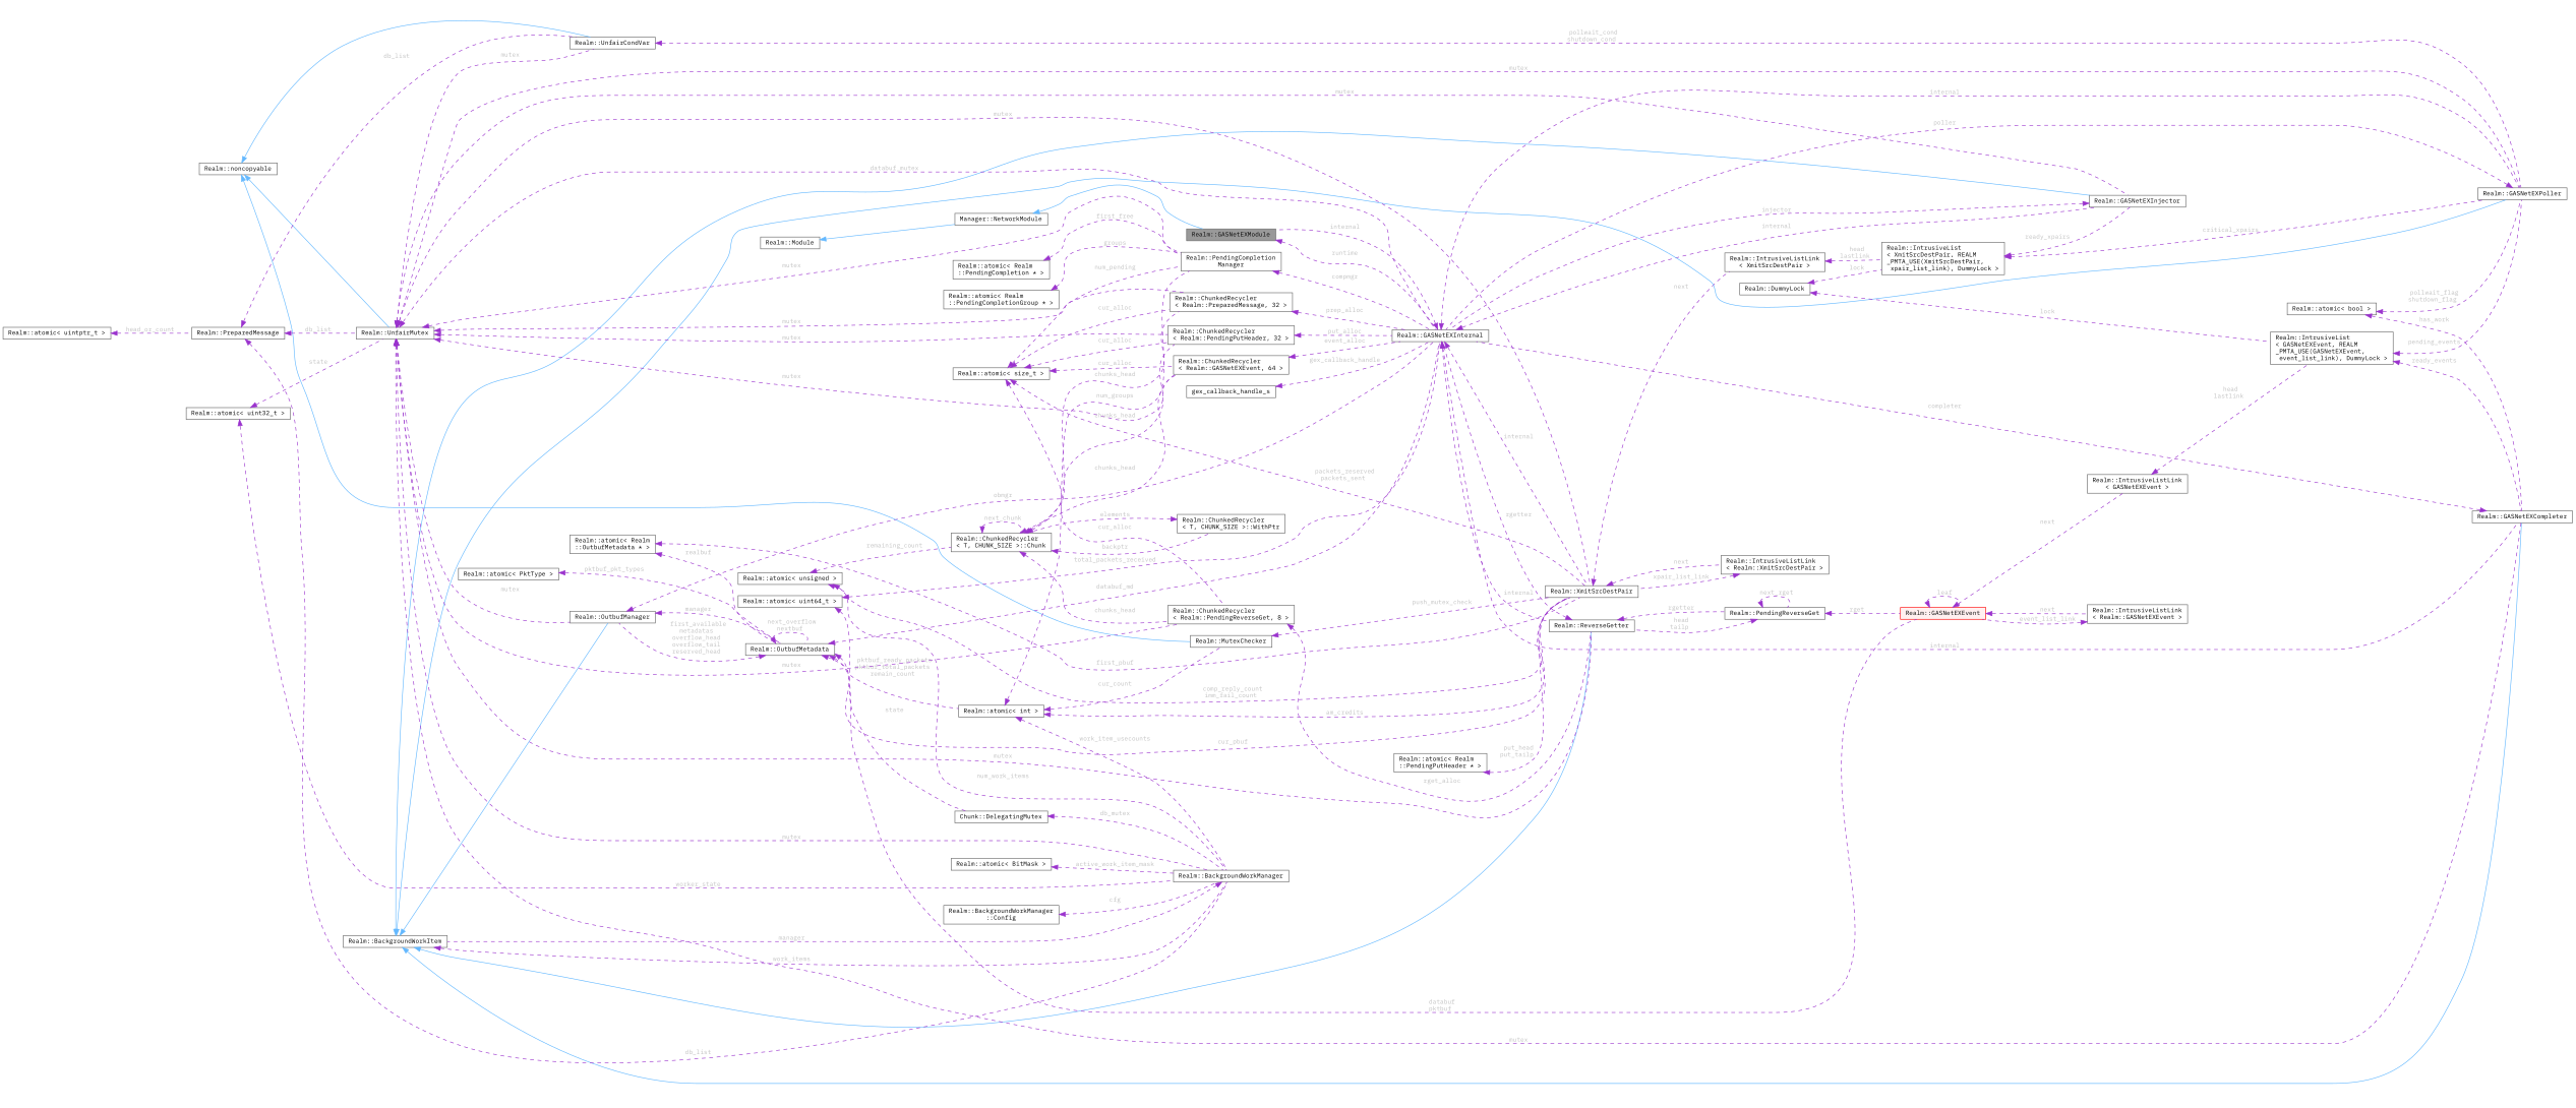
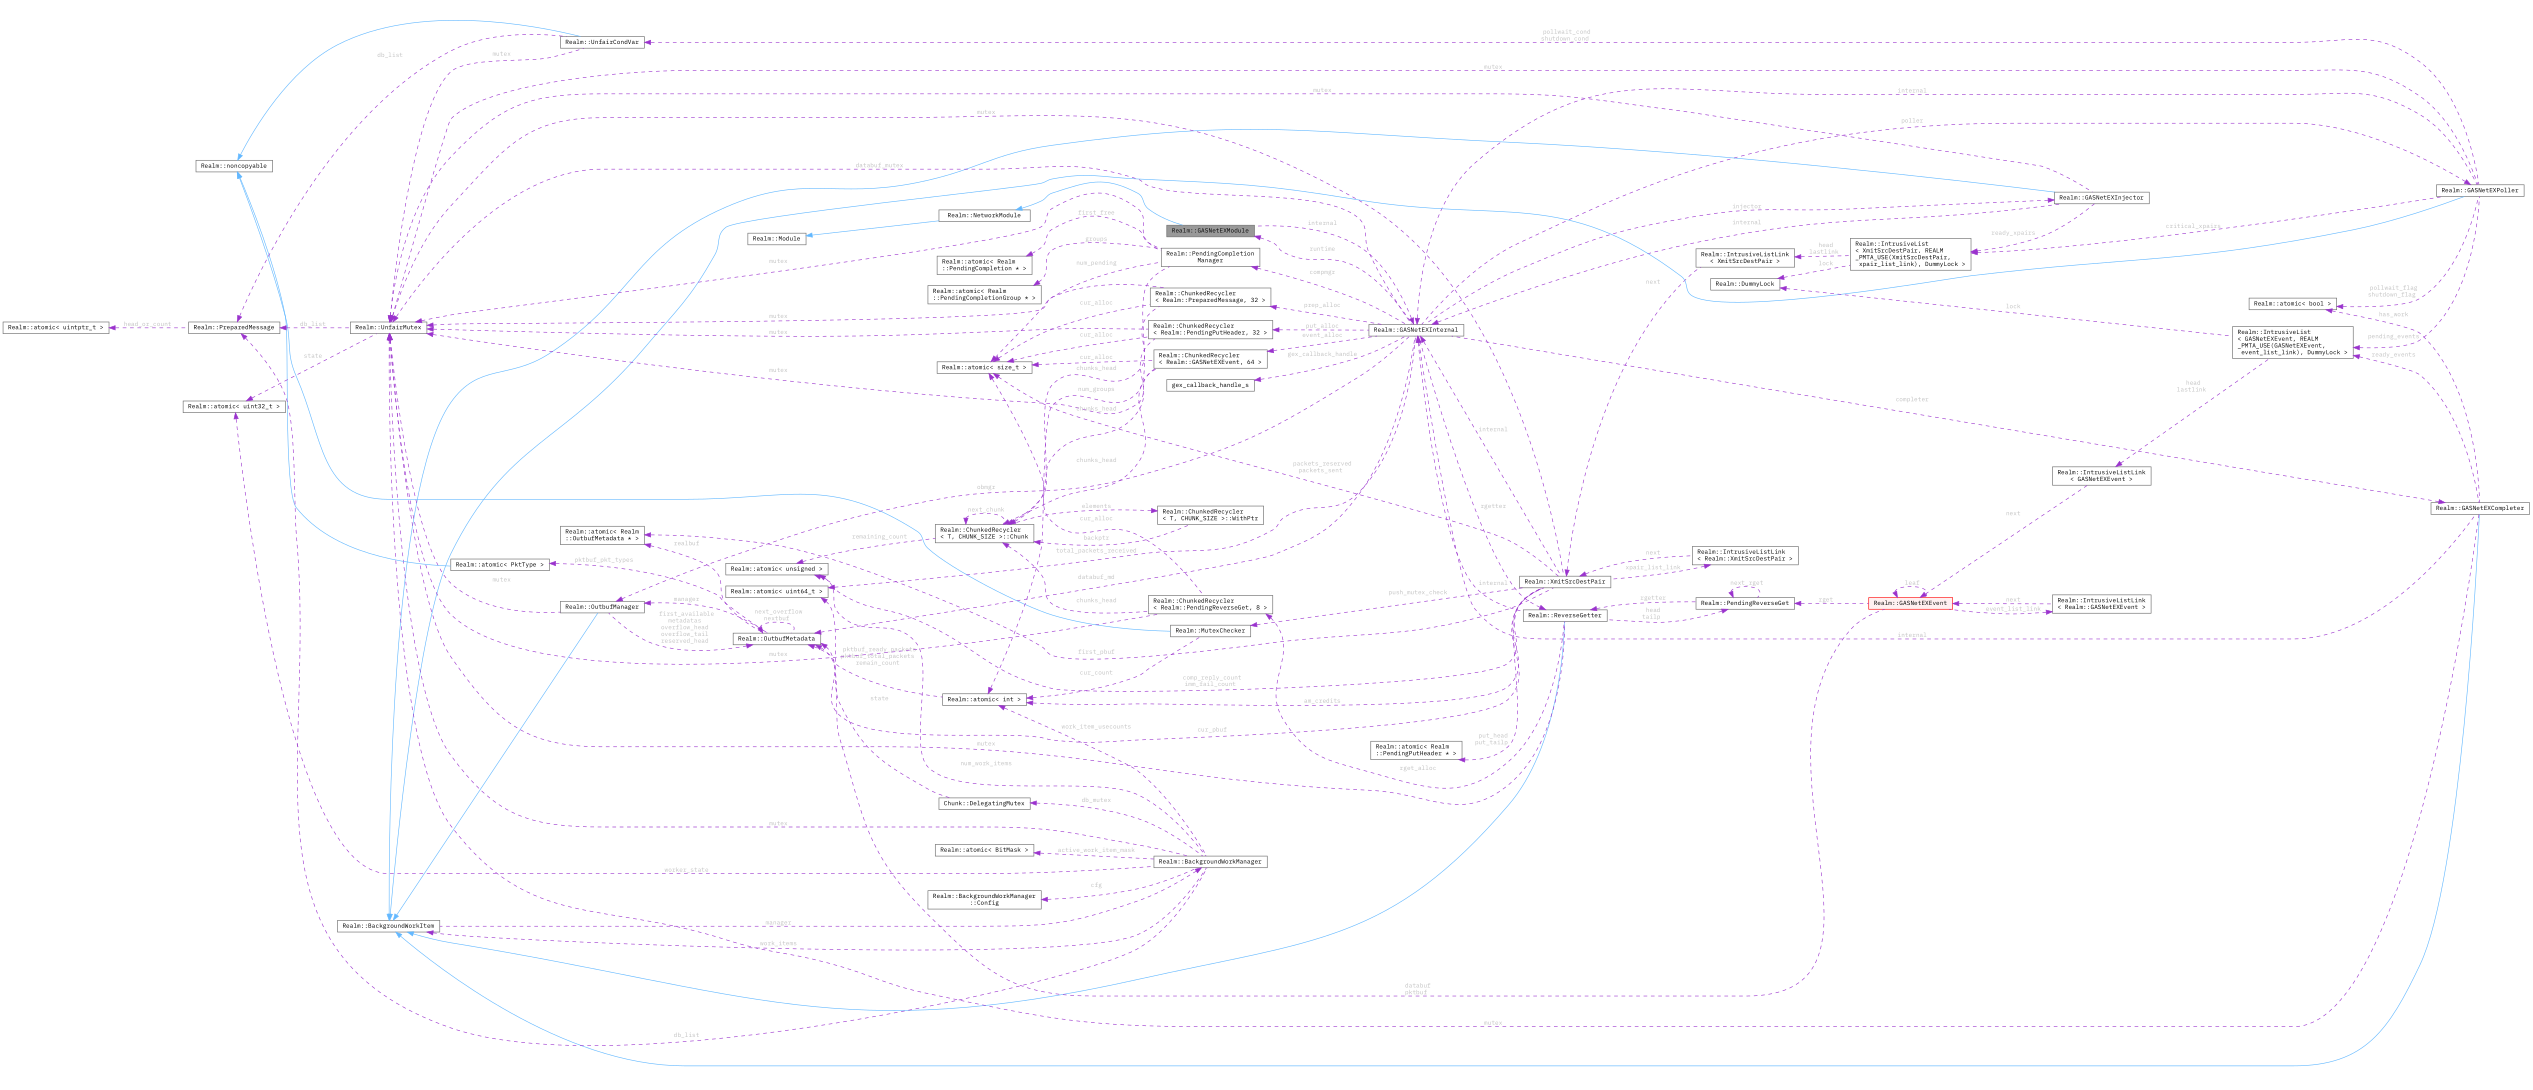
  digraph {
    fontname="IBM Plex Mono"
    rankdir=LR
    node [color=gray40 fillcolor=white fontname="IBM Plex Mono" fontsize=10 shape=box style=filled]
    edge [color=darkorchid3 dir=back fontcolor=grey fontname="IBM Plex Mono" fontsize=10 labelfontname=Helvetica labelfontsize=10 style=dashed]
    n1 [fillcolor=grey60 fontcolor=black height=0.2 label="Realm::GASNetEXModule" width=0.4]
    n2 [height=0.2 label="Realm::GASNetEXInternal" width=0.4]
    n3 [height=0.2 label="Realm::GASNetEXPoller" width=0.4]
    n4 [height=0.2 label="Realm::XmitSrcDestPair" width=0.4]
    n5 [height=0.2 label="Realm::ReverseGetter" width=0.4]
    n6 [height=0.2 label="Realm::GASNetEXInjector" width=0.4]
    n7 [height=0.2 label="Realm::GASNetEXCompleter" width=0.4]
-   n8 [height=0.2 label="Manager::NetworkModule" width=0.4]
+   n8 [height=0.2 label="Realm::NetworkModule" width=0.4]
    n9 [height=0.2 label="Realm::Module" width=0.4]
    n10 [height=0.2 label="Realm::IntrusiveListLink\l\< XmitSrcDestPair \>" width=0.4]
    n11 [height=0.2 label="Realm::IntrusiveListLink\l\< Realm::XmitSrcDestPair \>" width=0.4]
    n12 [height=0.2 label="Realm::PendingReverseGet" width=0.4]
    n13 [height=0.2 label="Realm::BackgroundWorkItem" width=0.4]
    n14 [height=0.2 label="Realm::BackgroundWorkManager" width=0.4]
    n15 [height=0.2 label="Realm::OutbufManager" width=0.4]
    n16 [height=0.2 label="Realm::OutbufMetadata" width=0.4]
    n17 [height=0.2 label="Realm::BackgroundWorkManager\l::Config" width=0.4]
    n18 [height=0.2 label="Realm::UnfairMutex" width=0.4]
    n19 [height=0.2 label="Realm::UnfairCondVar" width=0.4]
    n20 [height=0.2 label="Realm::ChunkedRecycler\l\< Realm::PendingReverseGet, 8 \>" width=0.4]
    n21 [height=0.2 label="Realm::PendingCompletion\lManager" width=0.4]
    n22 [height=0.2 label="Realm::ChunkedRecycler\l\< Realm::GASNetEXEvent, 64 \>" width=0.4]
    n23 [height=0.2 label="Realm::ChunkedRecycler\l\< Realm::PreparedMessage, 32 \>" width=0.4]
    n24 [height=0.2 label="Realm::ChunkedRecycler\l\< Realm::PendingPutHeader, 32 \>" width=0.4]
    n25 [height=0.2 label="Realm::noncopyable" width=0.4]
    n26 [height=0.2 label="Realm::MutexChecker" width=0.4]
    n27 [height=0.2 label="Realm::atomic\< uint32_t \>" width=0.4]
    n28 [height=0.2 label="Realm::PreparedMessage" width=0.4]
    n29 [height=0.2 label="Realm::atomic\< uintptr_t \>" width=0.4]
    n30 [height=0.2 label="Realm::atomic\< unsigned \>" width=0.4]
    n31 [height=0.2 label="Realm::ChunkedRecycler\l\< T, CHUNK_SIZE \>::Chunk" width=0.4]
    n32 [height=0.2 label="Realm::ChunkedRecycler\l\< T, CHUNK_SIZE \>::WithPtr" width=0.4]
    n33 [height=0.2 label="Realm::atomic\< BitMask \>" width=0.4]
    n34 [height=0.2 label="Realm::atomic\< int \>" width=0.4]
    n35 [color=red fillcolor="#FFF0F0" height=0.2 label="Realm::GASNetEXEvent" width=0.4]
    n36 [height=0.2 label="Chunk::DelegatingMutex" width=0.4]
    n37 [height=0.2 label="Realm::atomic\< uint64_t \>" width=0.4]
    n38 [height=0.2 label="Realm::atomic\< bool \>" width=0.4]
    n39 [height=0.2 label="Realm::IntrusiveList\l\< XmitSrcDestPair, REALM\l_PMTA_USE(XmitSrcDestPair,\l xpair_list_link), DummyLock \>" width=0.4]
    n40 [height=0.2 label="Realm::DummyLock" width=0.4]
    n41 [height=0.2 label="Realm::IntrusiveList\l\< GASNetEXEvent, REALM\l_PMTA_USE(GASNetEXEvent,\l event_list_link), DummyLock \>" width=0.4]
    n42 [height=0.2 label="Realm::atomic\< size_t \>" width=0.4]
    n43 [height=0.2 label="Realm::atomic\< Realm\l::OutbufMetadata * \>" width=0.4]
    n44 [height=0.2 label="Realm::IntrusiveListLink\l\< GASNetEXEvent \>" width=0.4]
    n45 [height=0.2 label="Realm::IntrusiveListLink\l\< Realm::GASNetEXEvent \>" width=0.4]
    n46 [height=0.2 label="Realm::atomic\< PktType \>" width=0.4]
    n47 [height=0.2 label="Realm::atomic\< Realm\l::PendingPutHeader * \>" width=0.4]
    n48 [height=0.2 label="Realm::atomic\< Realm\l::PendingCompletion * \>" width=0.4]
    n49 [height=0.2 label="Realm::atomic\< Realm\l::PendingCompletionGroup * \>" width=0.4]
    n50 [height=0.2 label=gex_callback_handle_s width=0.4]
    n1 -> n2 [label=" runtime"]
    n2 -> n1 [label=" internal"]
    n2 -> n3 [label=" internal"]
    n2 -> n4 [label=" internal"]
    n2 -> n5 [label=" internal"]
    n2 -> n6 [label=" internal"]
    n2 -> n7 [label=" internal"]
    n3 -> n2 [label=" poller"]
    n4 -> n10 [label=" next"]
    n4 -> n11 [label=" next"]
    n5 -> n2 [label=" rgetter"]
    n5 -> n12 [label=" rgetter"]
    n6 -> n2 [label=" injector"]
    n7 -> n2 [label=" completer"]
    n8 -> n1 [color=steelblue1 style=solid fontcolor=""]
    n9 -> n8 [color=steelblue1 style=solid fontcolor=""]
    n10 -> n39 [label=" head\nlastlink"]
    n11 -> n4 [label=" xpair_list_link"]
    n12 -> n5 [label=" head\ntailp"]
    n12 -> n12 [label=" next_rget"]
    n12 -> n35 [label=" rget"]
    n13 -> n3 [color=steelblue1 style=solid fontcolor=""]
    n13 -> n5 [color=steelblue1 style=solid fontcolor=""]
    n13 -> n6 [color=steelblue1 style=solid fontcolor=""]
    n13 -> n7 [color=steelblue1 style=solid fontcolor=""]
    n13 -> n14 [label=" work_items"]
    n13 -> n15 [color=steelblue1 style=solid fontcolor=""]
    n14 -> n13 [label=" manager"]
    n15 -> n2 [label=" obmgr"]
    n15 -> n16 [label=" manager"]
    n16 -> n2 [label=" databuf_md"]
    n16 -> n4 [label=" cur_pbuf"]
    n16 -> n15 [label=" first_available\nmetadatas\noverflow_head\noverflow_tail\nreserved_head"]
    n16 -> n16 [label=" next_overflow\nnextbuf"]
    n16 -> n34 [label=" pktbuf_ready_packets\npktbuf_total_packets\nremain_count"]
    n16 -> n35 [label=" databuf\npktbuf"]
    n17 -> n14 [label=" cfg"]
    n18 -> n2 [label=" databuf_mutex"]
    n18 -> n3 [label=" mutex"]
    n18 -> n4 [label=" mutex"]
    n18 -> n5 [label=" mutex"]
    n18 -> n6 [label=" mutex"]
    n18 -> n7 [label=" mutex"]
    n18 -> n14 [label=" mutex"]
    n18 -> n15 [label=" mutex"]
    n18 -> n19 [label=" mutex"]
    n18 -> n20 [label=" mutex"]
    n18 -> n21 [label=" mutex"]
    n18 -> n22 [label=" mutex"]
    n18 -> n23 [label=" mutex"]
    n18 -> n24 [label=" mutex"]
    n19 -> n3 [label=" pollwait_cond\nshutdown_cond"]
    n20 -> n5 [label=" rget_alloc"]
    n21 -> n2 [label=" compmgr"]
    n22 -> n2 [label=" event_alloc"]
    n23 -> n2 [label=" prep_alloc"]
    n24 -> n2 [label=" put_alloc"]
-   n25 -> n18 [color=steelblue1 style=solid fontcolor=""]
+   n25 -> n46 [color=steelblue1 style=solid fontcolor=""]
    n25 -> n19 [color=steelblue1 style=solid fontcolor=""]
    n25 -> n26 [color=steelblue1 style=solid fontcolor=""]
    n26 -> n4 [label=" push_mutex_check"]
    n27 -> n14 [label=" worker_state"]
    n27 -> n18 [label=" state"]
    n28 -> n14 [label=" db_list"]
    n28 -> n18 [label=" db_list"]
    n28 -> n19 [label=" db_list"]
    n29 -> n28 [label=" head_or_count"]
    n30 -> n4 [label=" comp_reply_count\nimm_fail_count"]
    n30 -> n14 [label=" num_work_items"]
    n30 -> n31 [label=" remaining_count"]
    n31 -> n20 [label=" chunks_head"]
    n31 -> n22 [label=" chunks_head"]
    n31 -> n23 [label=" chunks_head"]
    n31 -> n24 [label=" chunks_head"]
    n31 -> n31 [label=" next_chunk"]
    n31 -> n32 [label=" backptr"]
    n32 -> n31 [label=" elements"]
    n33 -> n14 [label=" active_work_item_mask"]
    n34 -> n4 [label=" am_credits"]
    n34 -> n14 [label=" work_item_usecounts"]
    n34 -> n21 [label=" num_groups"]
    n34 -> n26 [label=" cur_count"]
    n35 -> n35 [label=" leaf"]
    n35 -> n44 [label=" next"]
    n35 -> n45 [label=" next"]
    n36 -> n14 [label=" db_mutex"]
    n37 -> n2 [label=" total_packets_received"]
    n37 -> n36 [label=" state"]
    n38 -> n3 [label=" pollwait_flag\nshutdown_flag"]
    n38 -> n7 [label=" has_work"]
    n39 -> n3 [label=" critical_xpairs"]
    n39 -> n6 [label=" ready_xpairs"]
    n40 -> n39 [label=" lock"]
    n40 -> n41 [label=" lock"]
    n41 -> n3 [label=" pending_events"]
    n41 -> n7 [label=" ready_events"]
    n42 -> n4 [label=" packets_reserved\npackets_sent"]
    n42 -> n20 [label=" cur_alloc"]
    n42 -> n21 [label=" num_pending"]
    n42 -> n22 [label=" cur_alloc"]
    n42 -> n23 [label=" cur_alloc"]
    n42 -> n24 [label=" cur_alloc"]
    n43 -> n4 [label=" first_pbuf"]
    n43 -> n16 [label=" realbuf"]
    n44 -> n41 [label=" head\nlastlink"]
    n45 -> n35 [label=" event_list_link"]
    n46 -> n16 [label=" pktbuf_pkt_types"]
    n47 -> n4 [label=" put_head\nput_tailp"]
    n48 -> n21 [label=" first_free"]
    n49 -> n21 [label=" groups"]
    n50 -> n2 [label=" gex_callback_handle"]
  }
